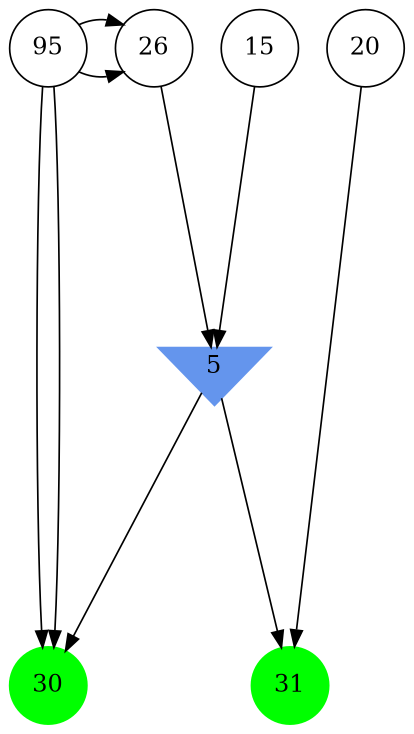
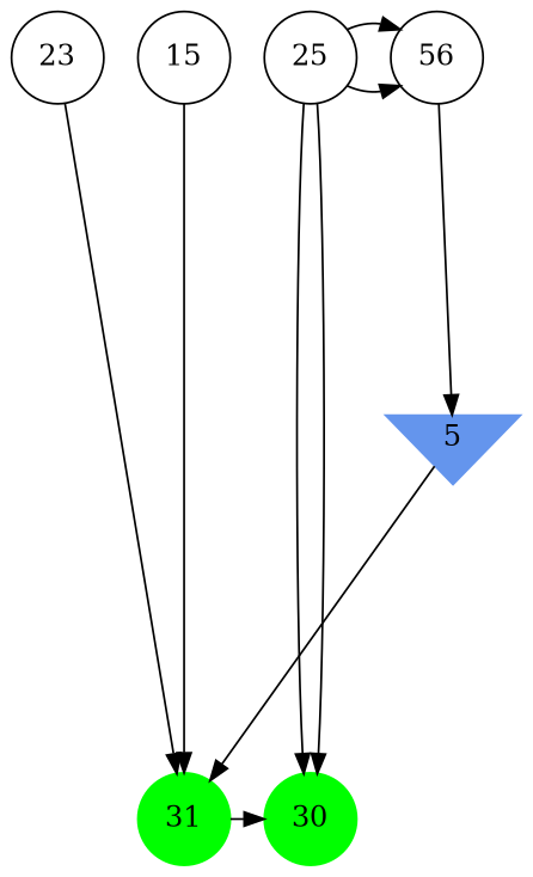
  digraph {
    ranksep=2.0
    node [color=black shape=circle]
    5 [color=cornflowerblue shape=invtriangle style=filled]
    15
-   20
-   25 [label=95]
-   26
+   20 [label=23]
+   25
+   26 [label=56]
    30 [color=green style=filled]
    31 [color=green style=filled]
    subgraph sub_1 {
      rank=same
      5
    }
    subgraph sub_2 {
      rank=same
      15
      20
      25
      26
    }
    subgraph sub_3 {
      rank=same
      30
      31
    }
-   5 -> 30
+   31 -> 30
    5 -> 31
-   15 -> 5
+   15 -> 31
    20 -> 31
    25 -> 26
    25 -> 26
    25 -> 30
    25 -> 30
    26 -> 5
  }
